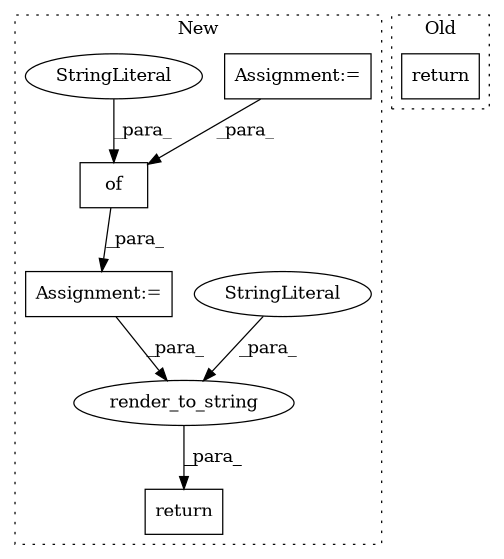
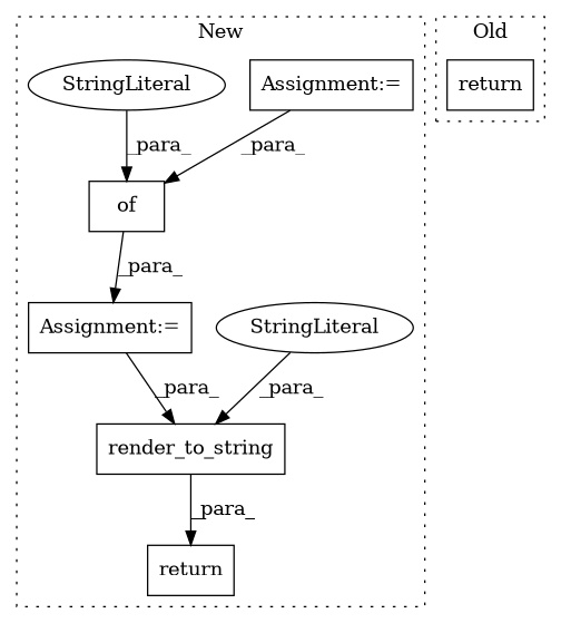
  digraph {
    node [a=32 l=7 shape=box]
-   n1 [l="17,1" label=render_to_string s="870,974" shape=ellipse]
+   n1 [l="17,1" label=render_to_string s="870,974"]
    n2 [a=45 l=36 label=StringLiteral s=887 shape=ellipse]
    n3 [a=41 label=return s=863]
    n4 [a=7 l=6 label="Assignment:=" s=676]
    n5 [l="3,1" label=of s="769,856"]
    n6 [a=45 l=8 label=StringLiteral s=772 shape=ellipse]
    n7 [a=7 l=1 label="Assignment:=" s=764]
    n8 [a=41 label=return s=491]
    subgraph cluster_1 {
      label=New
      style=dotted
      n1
      n2
      n3
      n4
      n5
      n6
      n7
    }
    subgraph cluster_2 {
      label=Old
      style=dotted
      n8
    }
    n1 -> n3 [label=_para_]
    n2 -> n1 [label=_para_]
    n4 -> n5 [label=_para_]
    n5 -> n7 [label=_para_]
    n6 -> n5 [label=_para_]
    n7 -> n1 [label=_para_]
  }
